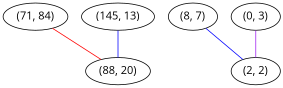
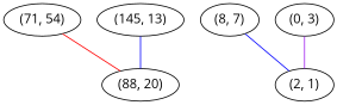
  graph {
    fontname="Open Sans"
    node [fontname="Open Sans"]
    edge [color=blue fontname="Open Sans" weight=3]
-   "(71, 84)"
+   "(71, 84)" [label="(71, 54)"]
    "(88, 20)"
    "(8, 7)"
-   "(2, 2)"
+   "(2, 2)" [label="(2, 1)"]
    n5 [label="(0, 3)"]
    "(145, 13)"
    "(71, 84)" -- "(88, 20)" [color=red weight=1]
    "(8, 7)" -- "(2, 2)"
    n5 -- "(2, 2)" [color=purple weight=4]
    "(145, 13)" -- "(88, 20)"
  }
